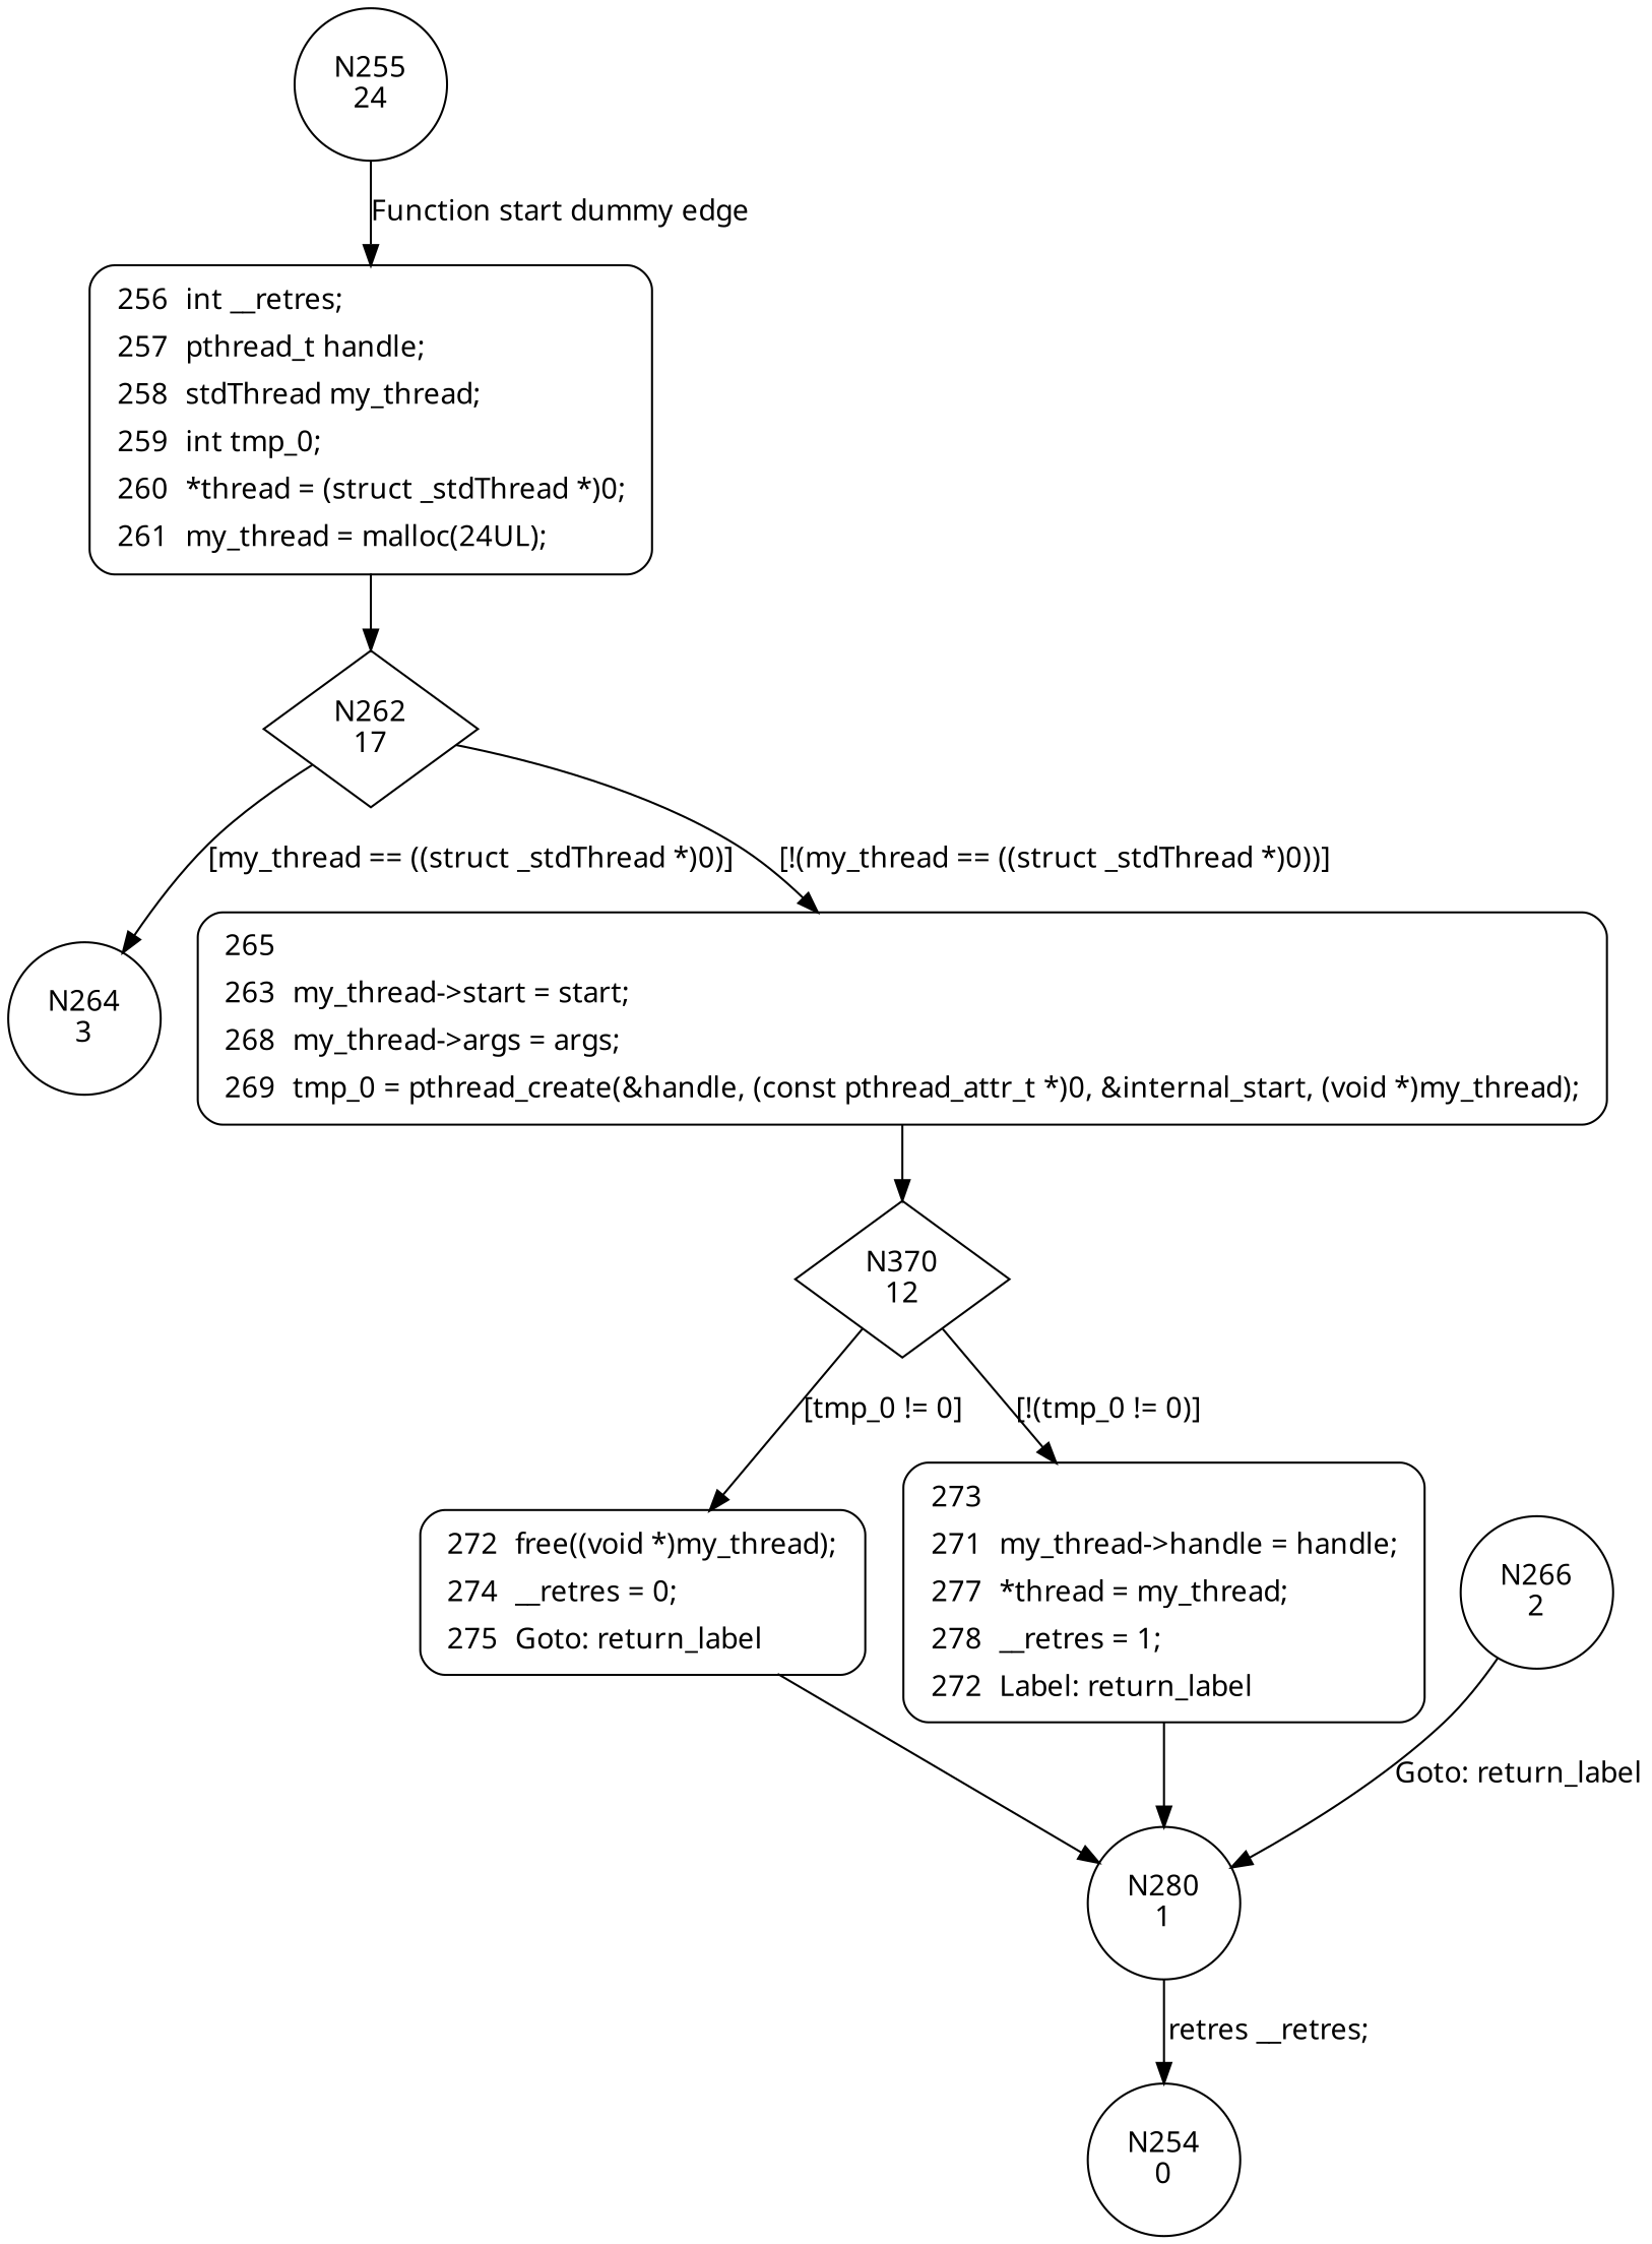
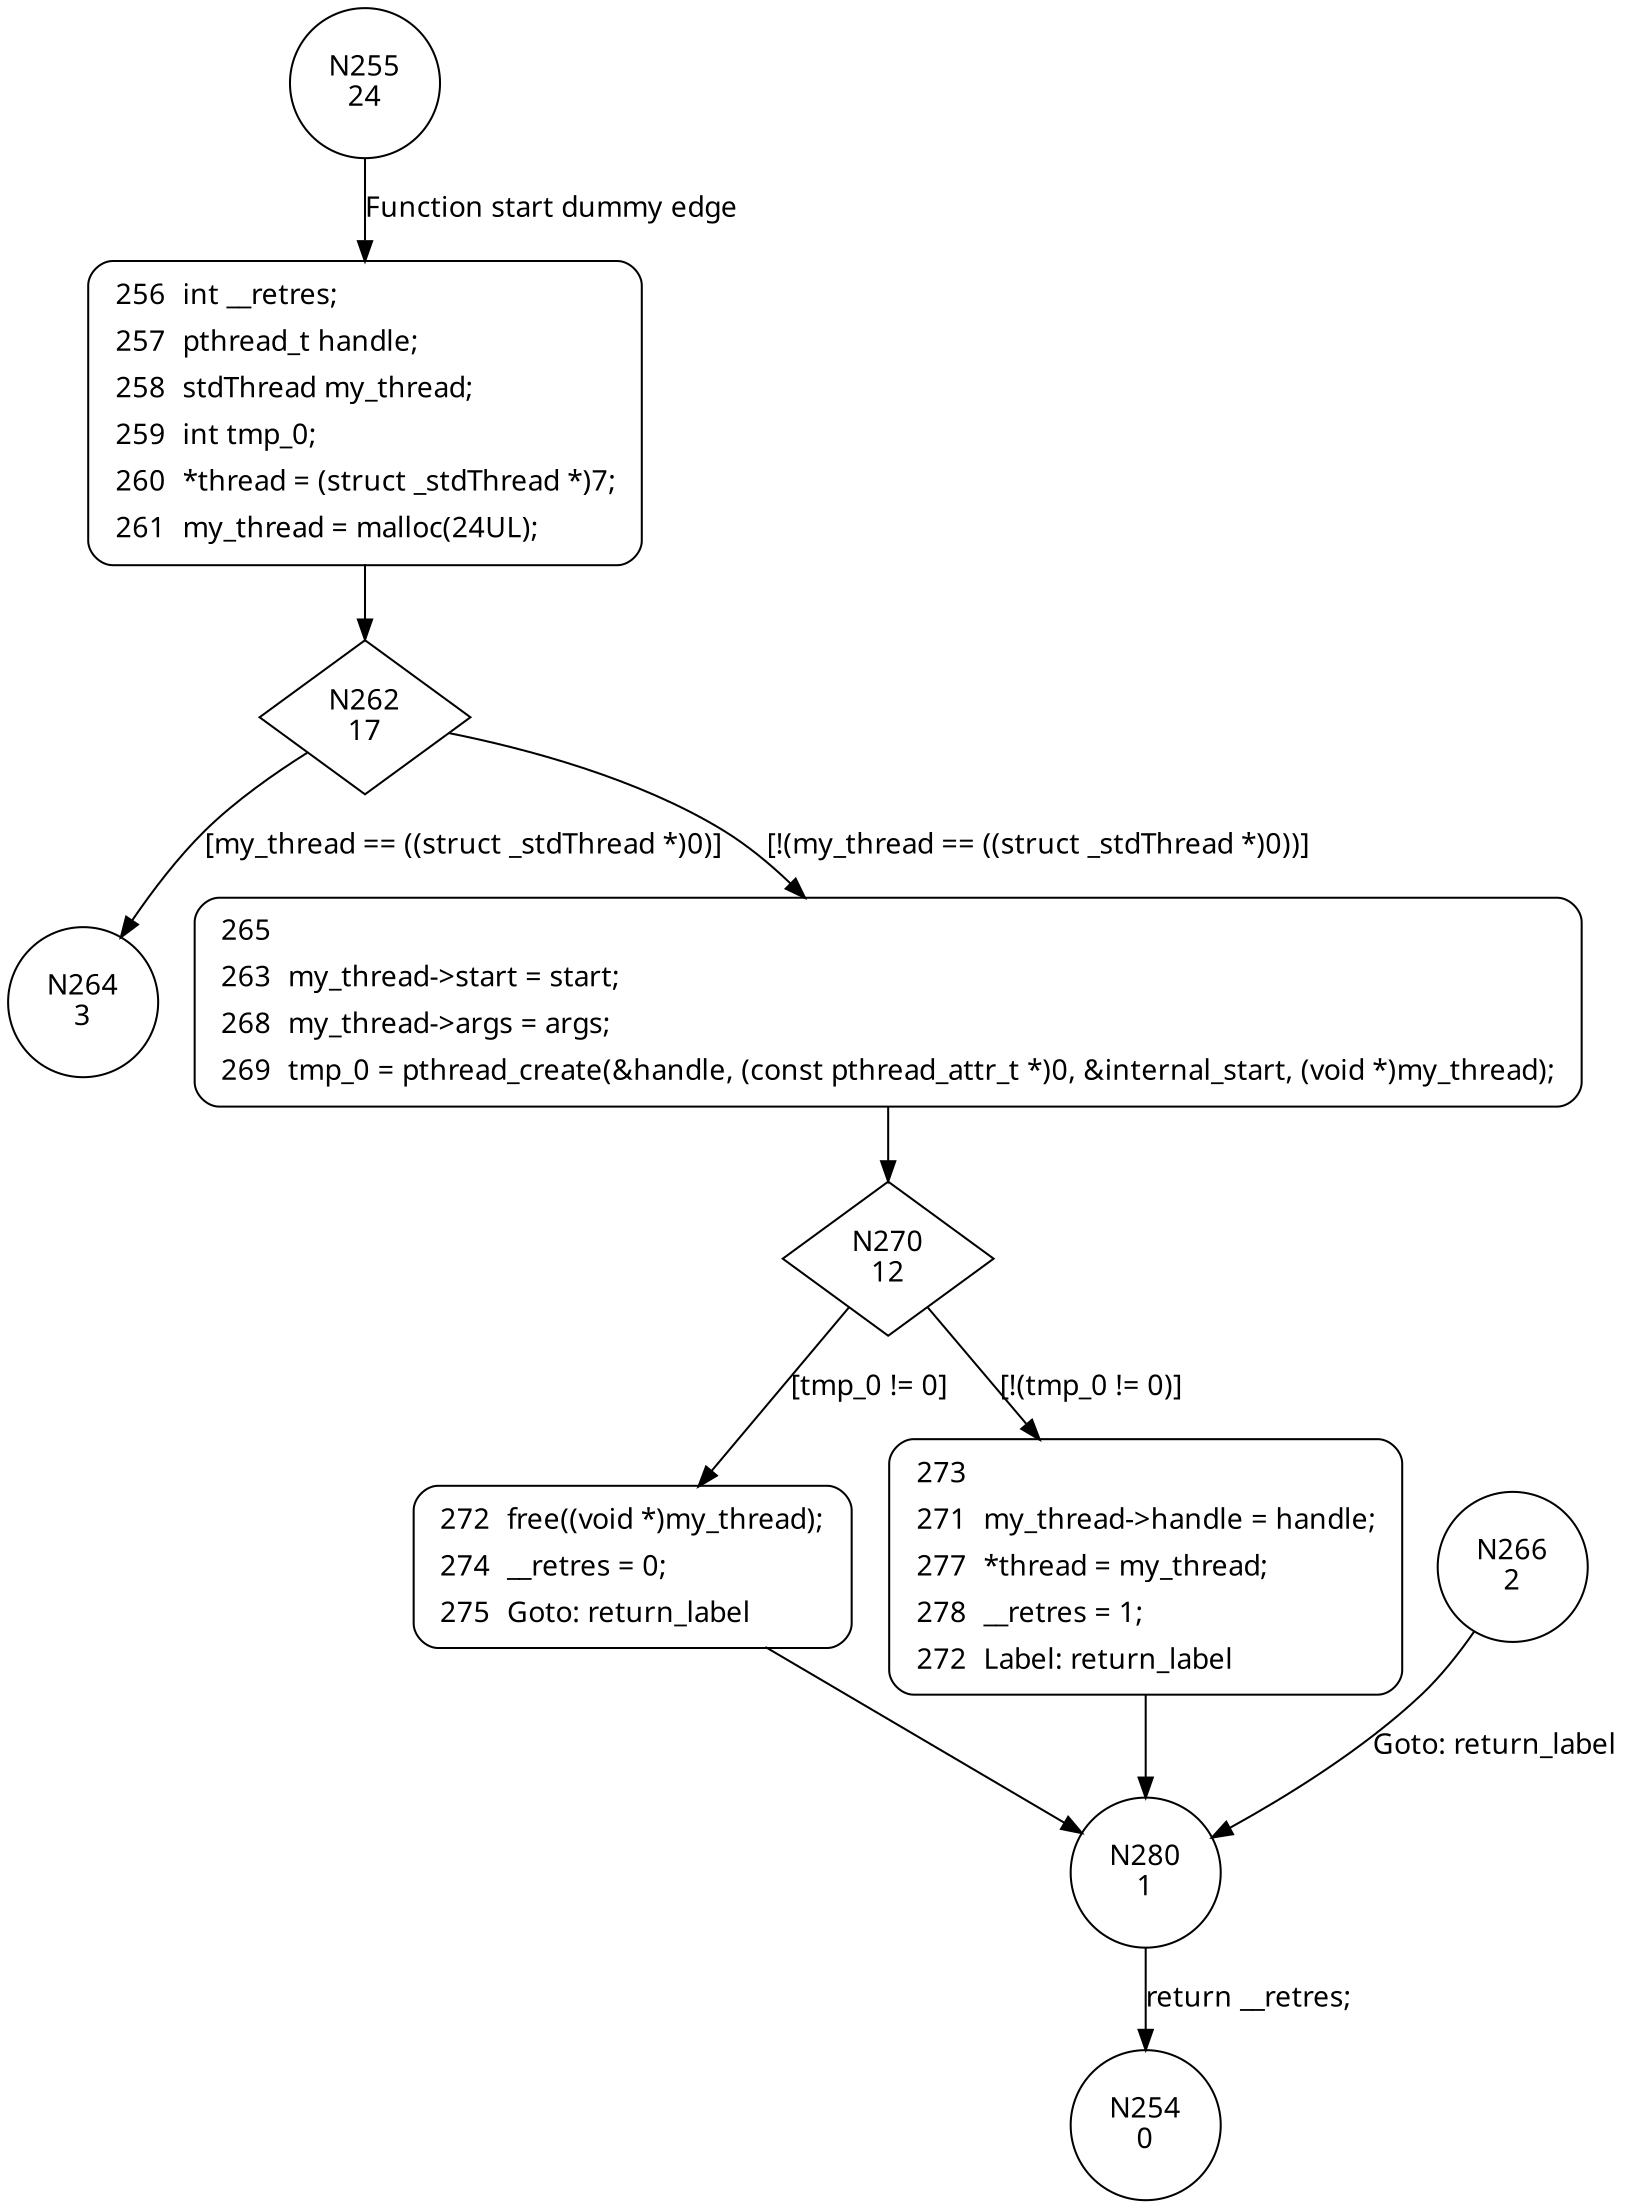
  digraph {
    fontname="Noto Sans"
    node [fontname="Noto Sans" shape=circle]
    edge [fontname="Noto Sans"]
    n1 [label="N255\n24"]
-   n2 [fillcolor=white label=<<table border="0" cellborder="0" cellpadding="3" bgcolor="white"><tr><td align="right">256</td><td align="left">int __retres;</td></tr><tr><td align="right">257</td><td align="left">pthread_t handle;</td></tr><tr><td align="right">258</td><td align="left">stdThread my_thread;</td></tr><tr><td align="right">259</td><td align="left">int tmp_0;</td></tr><tr><td align="right">260</td><td align="left">*thread = (struct _stdThread *)0;</td></tr><tr><td align="right">261</td><td align="left">my_thread = malloc(24UL);</td></tr></table>> penwidth=1 shape=Mrecord style="filled,bold"]
+   n2 [fillcolor=white label=<<table border="0" cellborder="0" cellpadding="3" bgcolor="white"><tr><td align="right">256</td><td align="left">int __retres;</td></tr><tr><td align="right">257</td><td align="left">pthread_t handle;</td></tr><tr><td align="right">258</td><td align="left">stdThread my_thread;</td></tr><tr><td align="right">259</td><td align="left">int tmp_0;</td></tr><tr><td align="right">260</td><td align="left">*thread = (struct _stdThread *)7;</td></tr><tr><td align="right">261</td><td align="left">my_thread = malloc(24UL);</td></tr></table>> penwidth=1 shape=Mrecord style="filled,bold"]
    n3 [label="N262\n17" shape=diamond]
    n4 [label="N264\n3"]
    n5 [fillcolor=white label=<<table border="0" cellborder="0" cellpadding="3" bgcolor="white"><tr><td align="right">265</td><td align="left"></td></tr><tr><td align="right">263</td><td align="left">my_thread-&gt;start = start;</td></tr><tr><td align="right">268</td><td align="left">my_thread-&gt;args = args;</td></tr><tr><td align="right">269</td><td align="left">tmp_0 = pthread_create(&amp;handle, (const pthread_attr_t *)0, &amp;internal_start, (void *)my_thread);</td></tr></table>> penwidth=1 shape=Mrecord style="filled,bold"]
-   n6 [label="N370\n12" shape=diamond]
+   n6 [label="N270\n12" shape=diamond]
    n7 [label="N266\n2"]
    n8 [label="N280\n1"]
    n9 [fillcolor=white label=<<table border="0" cellborder="0" cellpadding="3" bgcolor="white"><tr><td align="right">272</td><td align="left">free((void *)my_thread);</td></tr><tr><td align="right">274</td><td align="left">__retres = 0;</td></tr><tr><td align="right">275</td><td align="left">Goto: return_label</td></tr></table>> penwidth=1 shape=Mrecord style="filled,bold"]
    n10 [fillcolor=white label=<<table border="0" cellborder="0" cellpadding="3" bgcolor="white"><tr><td align="right">273</td><td align="left"></td></tr><tr><td align="right">271</td><td align="left">my_thread-&gt;handle = handle;</td></tr><tr><td align="right">277</td><td align="left">*thread = my_thread;</td></tr><tr><td align="right">278</td><td align="left">__retres = 1;</td></tr><tr><td align="right">272</td><td align="left">Label: return_label</td></tr></table>> penwidth=1 shape=Mrecord style="filled,bold"]
    n11 [label="N254\n0"]
    n1 -> n2 [label="Function start dummy edge"]
    n2 -> n3
    n3 -> n4 [label="[my_thread == ((struct _stdThread *)0)]"]
    n3 -> n5 [label="[!(my_thread == ((struct _stdThread *)0))]"]
    n5 -> n6
    n6 -> n9 [label="[tmp_0 != 0]"]
    n6 -> n10 [label="[!(tmp_0 != 0)]"]
    n7 -> n8 [label="Goto: return_label"]
-   n8 -> n11 [label="retres __retres;"]
+   n8 -> n11 [label="return __retres;"]
    n9 -> n8
    n10 -> n8
  }
